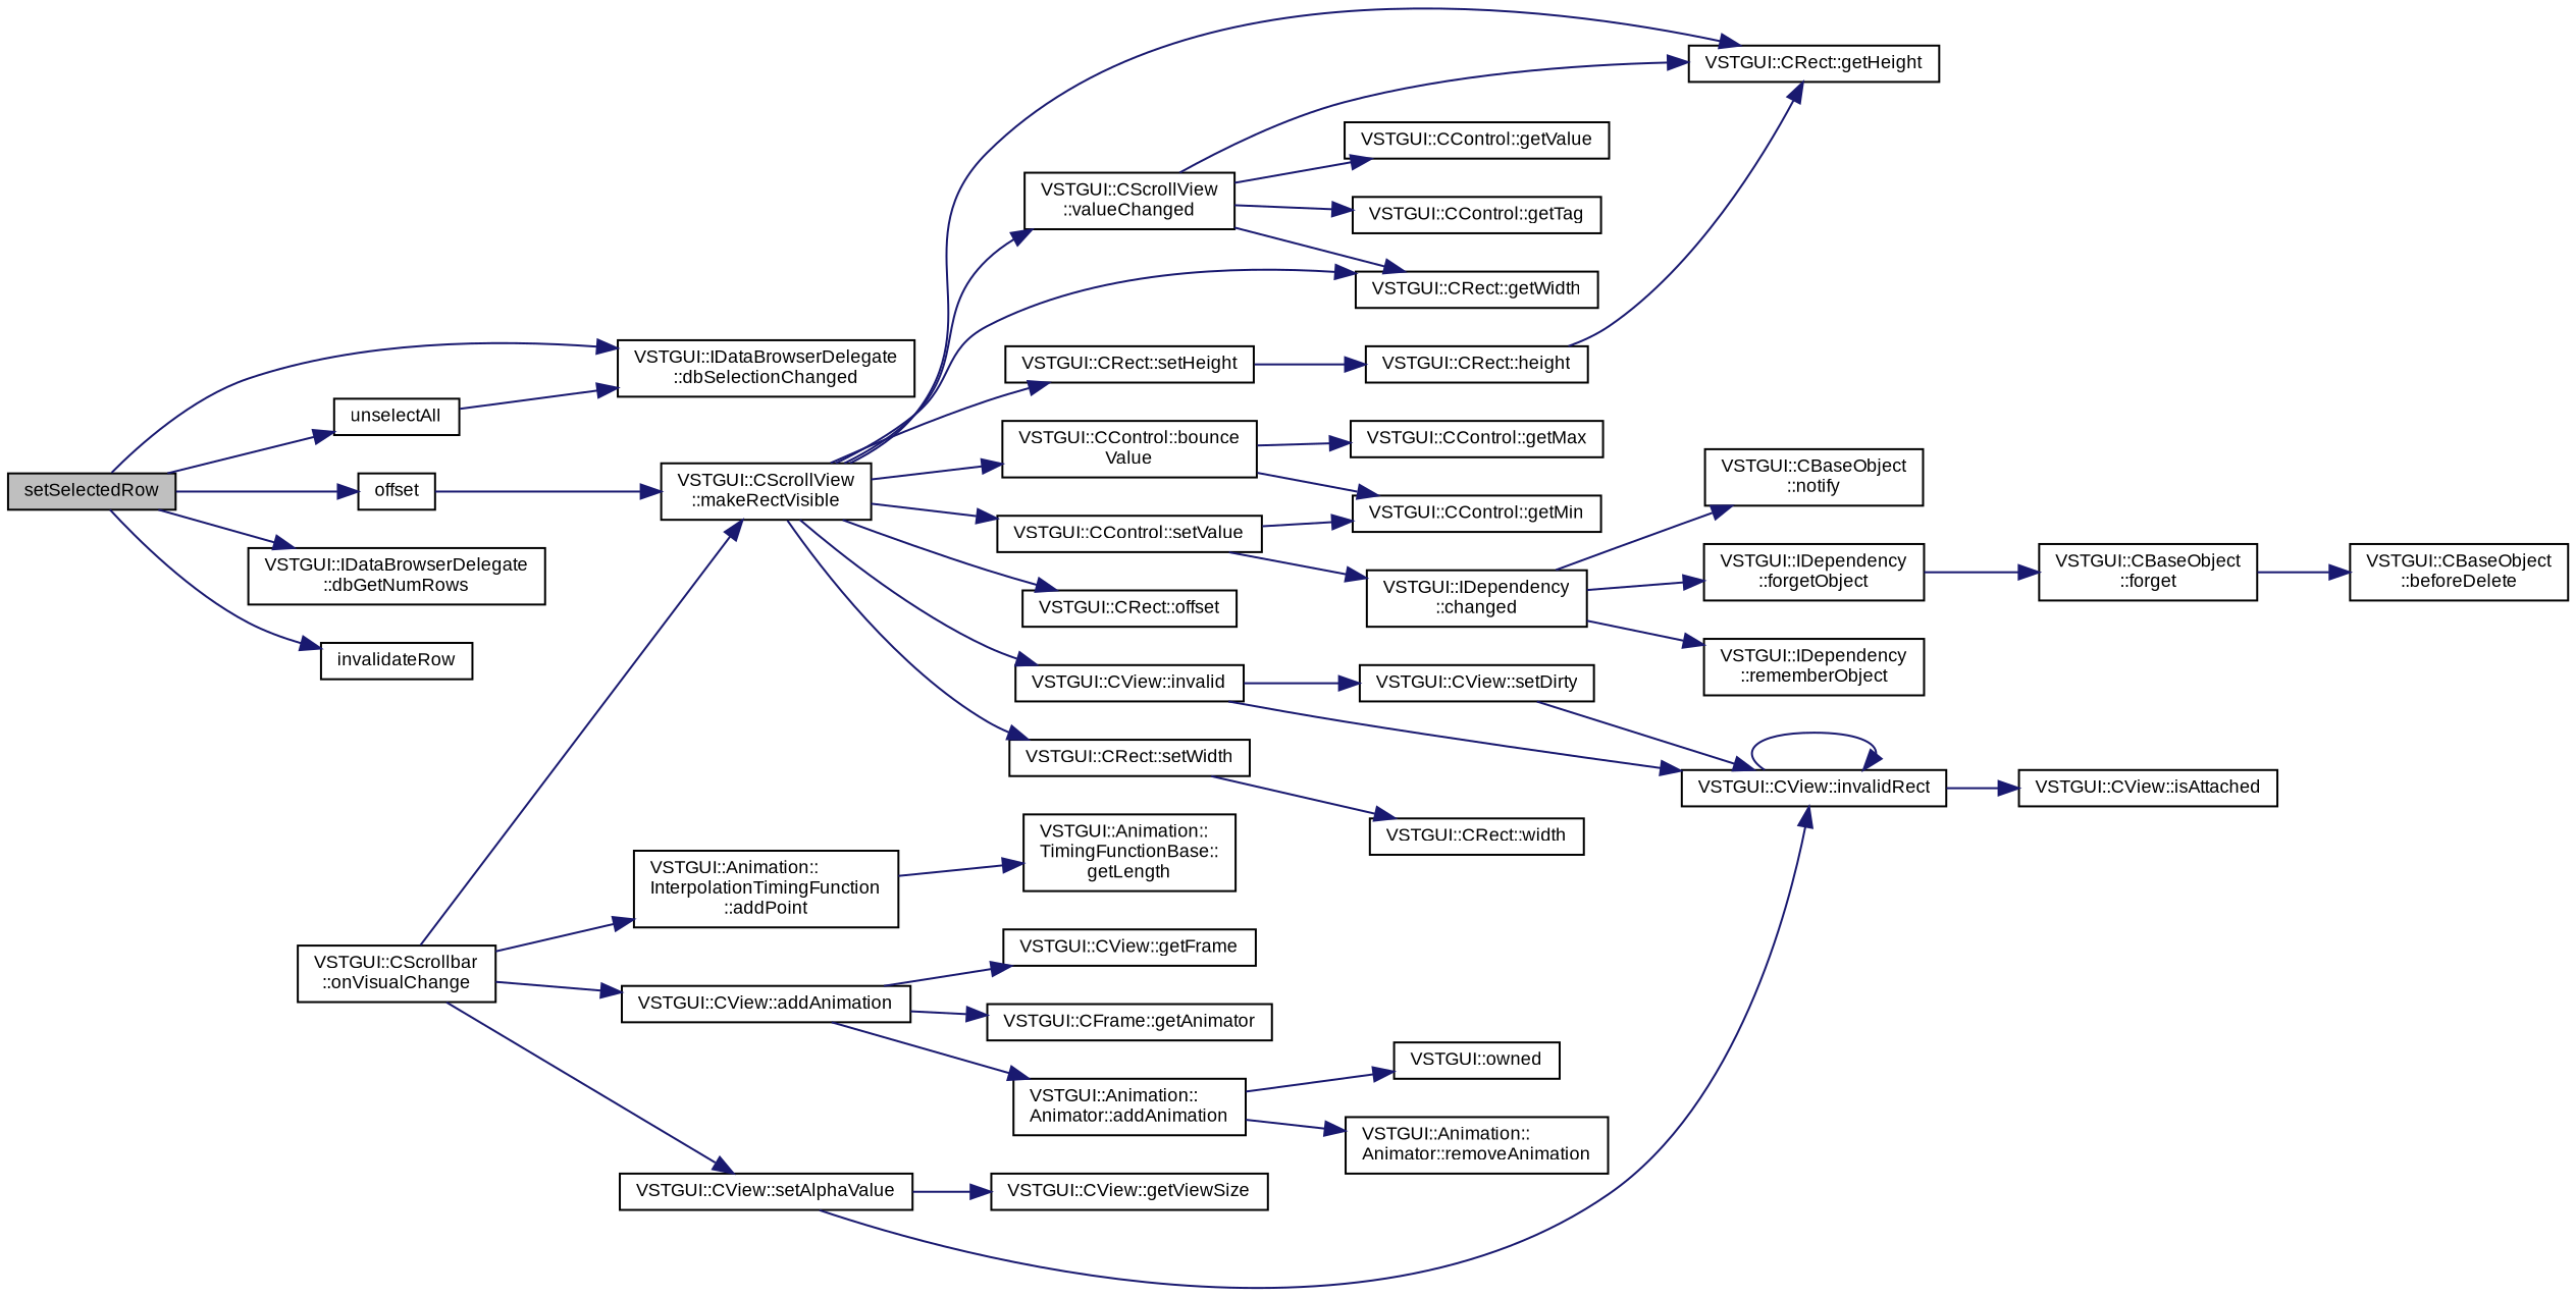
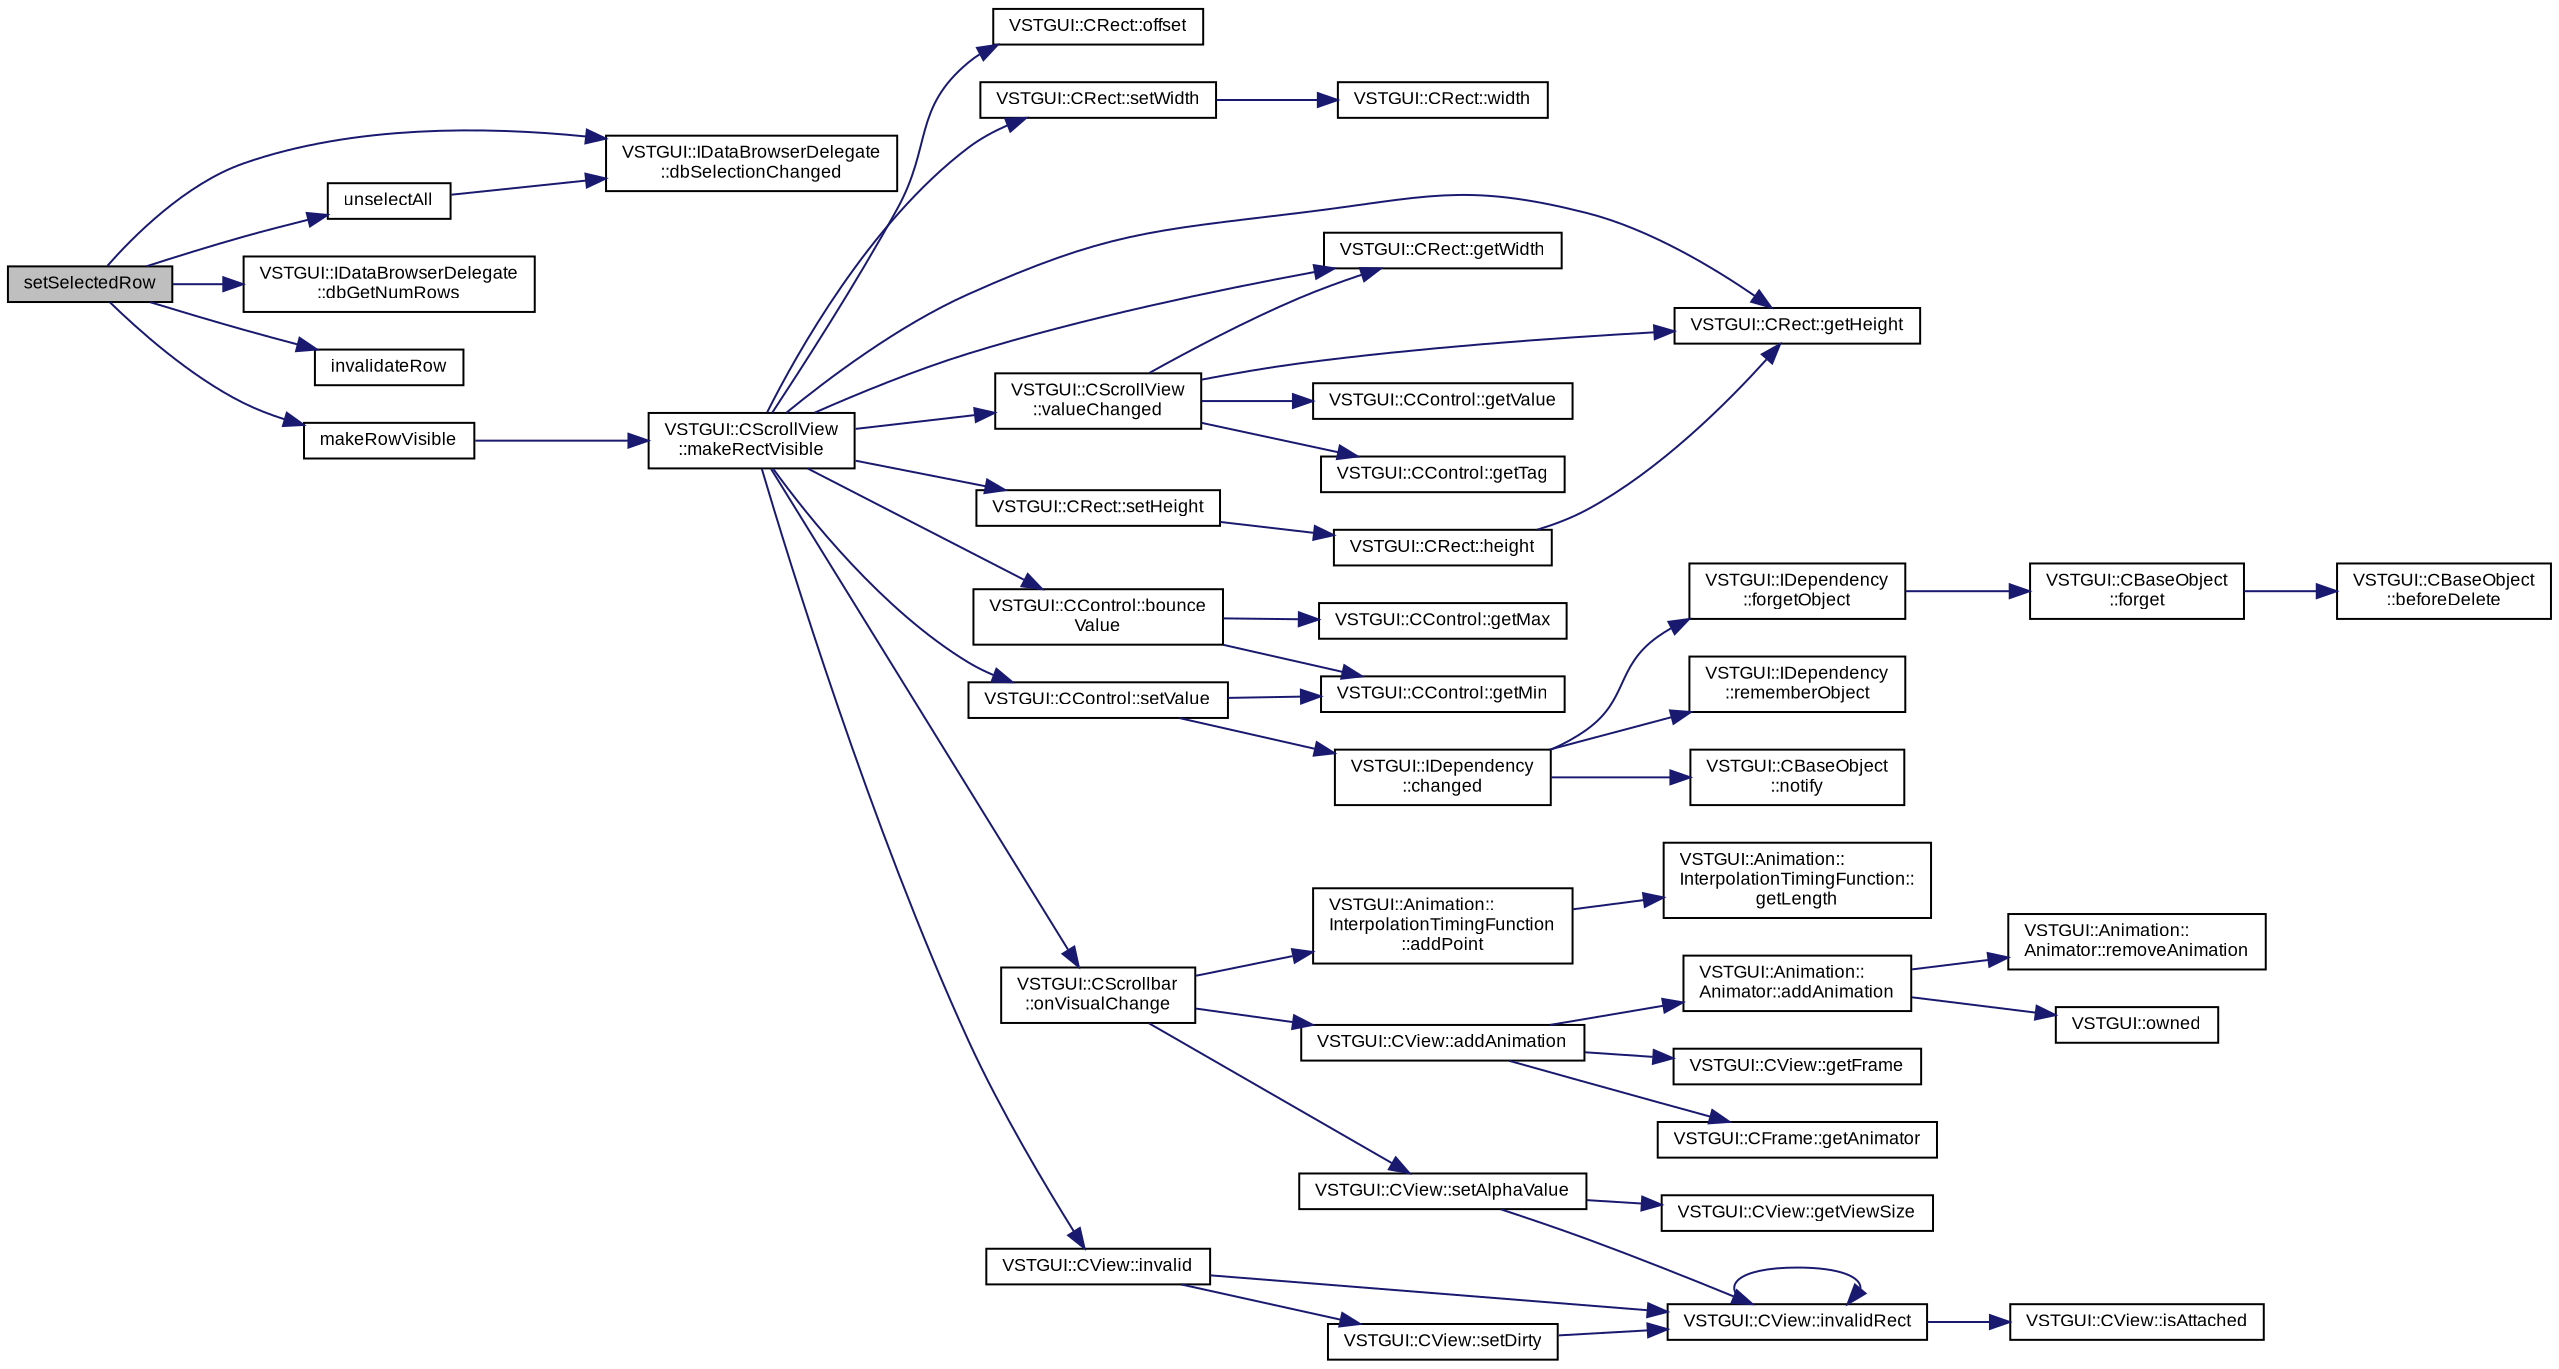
  digraph {
    rankdir=LR
    node [color=black fontname=Arial fontsize=9 shape=record]
    edge [color=midnightblue fontname=Arial fontsize=9 labelfontname=Arial labelfontsize=9 style=solid]
    n1 [fillcolor=grey75 fontcolor=black height=0.2 label=setSelectedRow style=filled width=0.4]
    n2 [height=0.2 label=unselectAll width=0.4]
    n3 [height=0.2 label="VSTGUI::IDataBrowserDelegate\l::dbSelectionChanged" width=0.4]
    n4 [height=0.2 label="VSTGUI::IDataBrowserDelegate\l::dbGetNumRows" width=0.4]
    n5 [height=0.2 label=invalidateRow width=0.4]
-   n6 [height=0.2 label=offset width=0.4]
+   n6 [height=0.2 label=makeRowVisible width=0.4]
    n7 [height=0.2 label="VSTGUI::CScrollView\l::makeRectVisible" width=0.4]
    n8 [height=0.2 label="VSTGUI::CRect::offset" width=0.4]
    n9 [height=0.2 label="VSTGUI::CRect::setWidth" width=0.4]
    n10 [height=0.2 label="VSTGUI::CRect::getWidth" width=0.4]
    n11 [height=0.2 label="VSTGUI::CRect::setHeight" width=0.4]
    n12 [height=0.2 label="VSTGUI::CRect::getHeight" width=0.4]
    n13 [height=0.2 label="VSTGUI::CControl::setValue" width=0.4]
    n14 [height=0.2 label="VSTGUI::CControl::bounce\lValue" width=0.4]
    n15 [height=0.2 label="VSTGUI::CScrollbar\l::onVisualChange" width=0.4]
    n16 [height=0.2 label="VSTGUI::CView::invalid" width=0.4]
    n17 [height=0.2 label="VSTGUI::CScrollView\l::valueChanged" width=0.4]
    n18 [height=0.2 label="VSTGUI::CRect::width" width=0.4]
    n19 [height=0.2 label="VSTGUI::CRect::height" width=0.4]
    n20 [height=0.2 label="VSTGUI::CControl::getMin" width=0.4]
    n21 [height=0.2 label="VSTGUI::IDependency\l::changed" width=0.4]
    n22 [height=0.2 label="VSTGUI::CControl::getMax" width=0.4]
    n23 [height=0.2 label="VSTGUI::Animation::\lInterpolationTimingFunction\l::addPoint" width=0.4]
    n24 [height=0.2 label="VSTGUI::CView::addAnimation" width=0.4]
    n25 [height=0.2 label="VSTGUI::CView::setAlphaValue" width=0.4]
    n26 [height=0.2 label="VSTGUI::CView::invalidRect" width=0.4]
    n27 [height=0.2 label="VSTGUI::CView::setDirty" width=0.4]
    n28 [height=0.2 label="VSTGUI::CControl::getValue" width=0.4]
    n29 [height=0.2 label="VSTGUI::CControl::getTag" width=0.4]
    n30 [height=0.2 label="VSTGUI::IDependency\l::rememberObject" width=0.4]
    n31 [height=0.2 label="VSTGUI::CBaseObject\l::notify" width=0.4]
    n32 [height=0.2 label="VSTGUI::IDependency\l::forgetObject" width=0.4]
    n33 [height=0.2 label="VSTGUI::CBaseObject\l::forget" width=0.4]
    n34 [height=0.2 label="VSTGUI::CBaseObject\l::beforeDelete" width=0.4]
-   n35 [height=0.2 label="VSTGUI::Animation::\lTimingFunctionBase::\lgetLength" width=0.4]
+   n35 [height=0.2 label="VSTGUI::Animation::\lInterpolationTimingFunction::\lgetLength" width=0.4]
    n36 [height=0.2 label="VSTGUI::CView::getFrame" width=0.4]
    n37 [height=0.2 label="VSTGUI::CFrame::getAnimator" width=0.4]
    n38 [height=0.2 label="VSTGUI::Animation::\lAnimator::addAnimation" width=0.4]
    n39 [height=0.2 label="VSTGUI::CView::getViewSize" width=0.4]
    n40 [height=0.2 label="VSTGUI::Animation::\lAnimator::removeAnimation" width=0.4]
    n41 [height=0.2 label="VSTGUI::owned" width=0.4]
    n42 [height=0.2 label="VSTGUI::CView::isAttached" width=0.4]
    n1 -> n2
    n1 -> n3
    n1 -> n4
    n1 -> n5
    n1 -> n6
    n2 -> n3
    n6 -> n7
    n7 -> n8
    n7 -> n9
    n7 -> n10
    n7 -> n11
    n7 -> n12
    n7 -> n13
    n7 -> n14
-   n15 -> n7
+   n7 -> n15
    n7 -> n16
    n7 -> n17
    n9 -> n18
    n11 -> n19
    n13 -> n20
    n13 -> n21
    n14 -> n20
    n14 -> n22
    n15 -> n23
    n15 -> n24
    n15 -> n25
    n16 -> n26
    n16 -> n27
    n17 -> n10
    n17 -> n12
    n17 -> n28
    n17 -> n29
    n19 -> n12
    n21 -> n30
    n21 -> n31
    n21 -> n32
    n23 -> n35
    n24 -> n36
    n24 -> n37
    n24 -> n38
    n25 -> n26
    n25 -> n39
    n26 -> n26
    n26 -> n42
    n27 -> n26
    n32 -> n33
    n33 -> n34
    n38 -> n40
    n38 -> n41
  }
